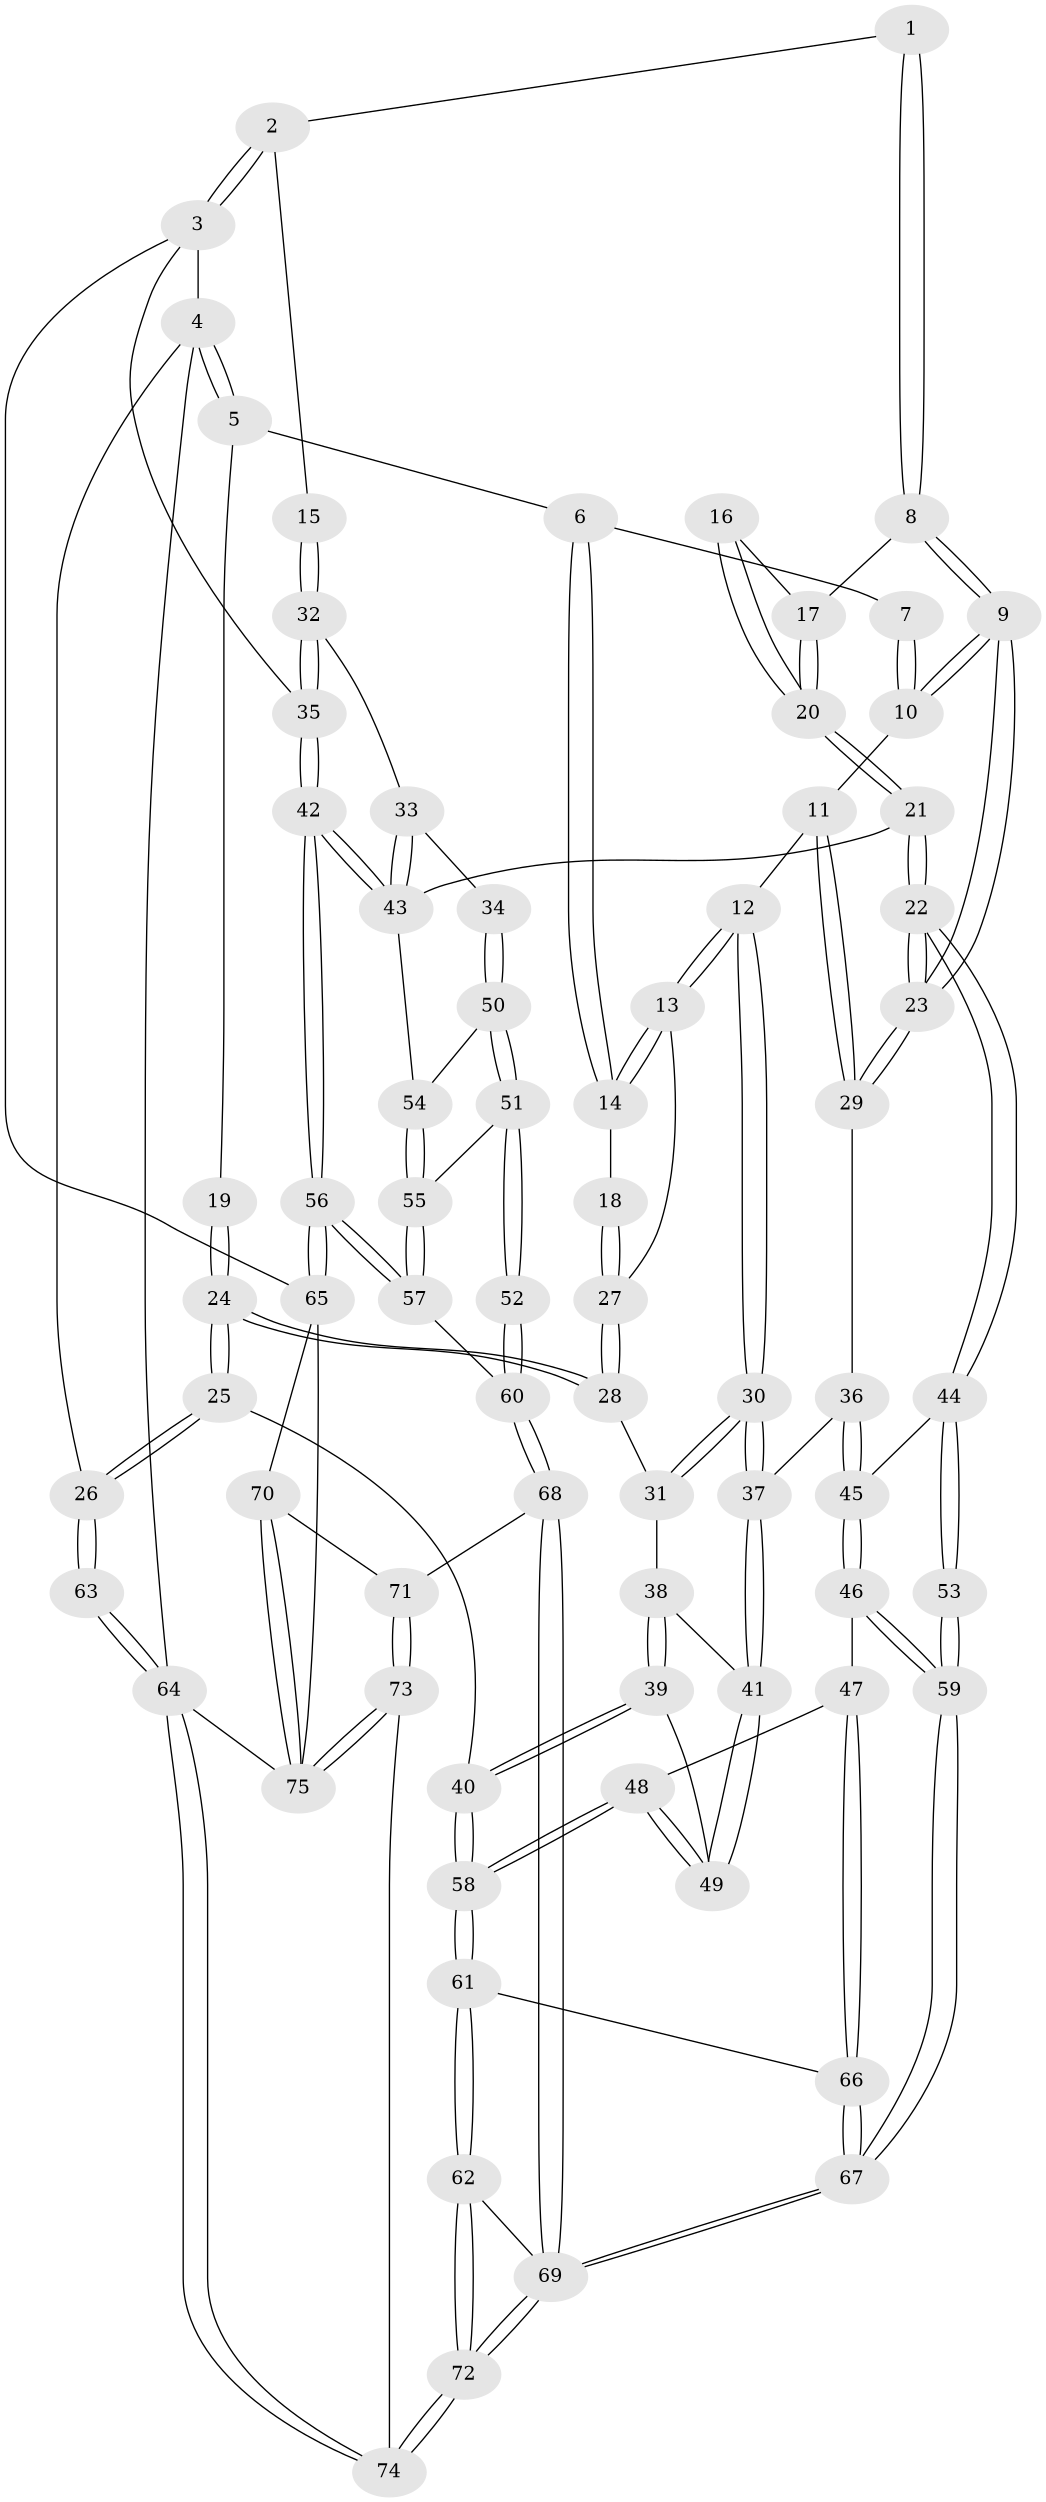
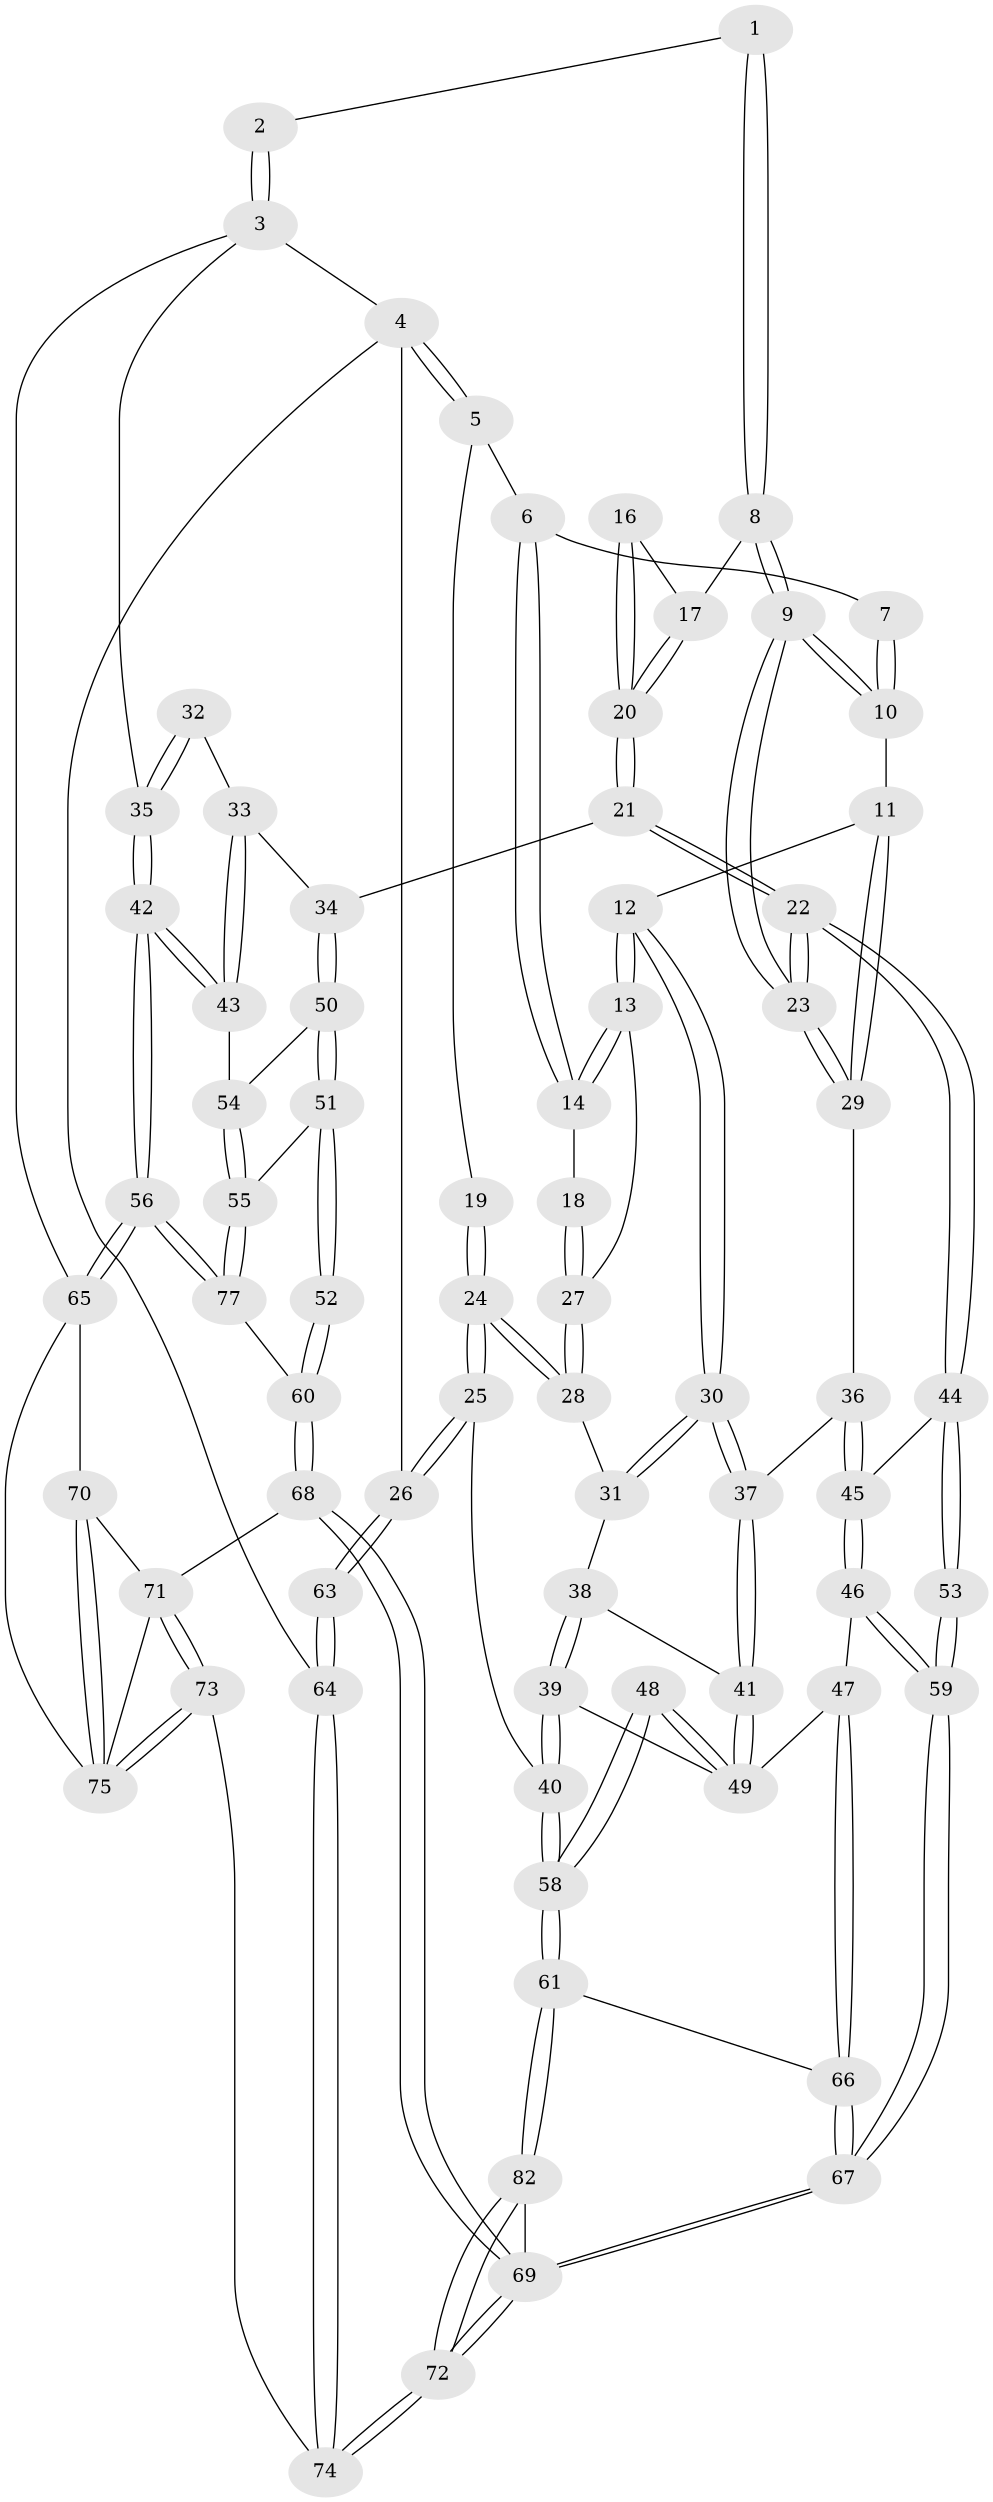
  graph {
    node [color=gray90 style=filled]
    1
    2
    8
    3
-   15
    9
    17
    4
    35
    65
    32
    5
    26
    64
    42
    75
    70
    6
    19
    63
    74
    7
    14
    24
    10
    18
    11
    23
    20
    29
    12
    13
    30
    36
    27
    31
    37
    28
    16
    33
    21
    25
    22
    34
    44
    50
    45
    53
    40
    58
    38
    41
    39
    43
    54
    51
    56
    46
    49
    61
-   57
+   57 [label=77]
    55
    59
    47
    48
    66
    67
    52
    60
    68
-   62
+   62 [label=82]
    69
    71
    72
    73
    1 -- 2
    1 -- 8
    1 -- 8
    2 -- 3
    2 -- 3
-   2 -- 15
    8 -- 9
    8 -- 9
    8 -- 17
    3 -- 4
    3 -- 35
    3 -- 65
-   15 -- 32
-   15 -- 32
    9 -- 10
    9 -- 10
    9 -- 23
    9 -- 23
    17 -- 20
    17 -- 20
    4 -- 5
    4 -- 5
    4 -- 26
    4 -- 64
    35 -- 42
    35 -- 42
    65 -- 75
    65 -- 70
    32 -- 35
    32 -- 35
    32 -- 33
    5 -- 6
    5 -- 19
    26 -- 63
    26 -- 63
-   64 -- 75
+   71 -- 75
    64 -- 74
    64 -- 74
    42 -- 43
    42 -- 43
    42 -- 56
    42 -- 56
    70 -- 75
    70 -- 75
    70 -- 71
    6 -- 7
    6 -- 14
    6 -- 14
    19 -- 24
    19 -- 24
    63 -- 64
    63 -- 64
    7 -- 10
    7 -- 10
    14 -- 18
    24 -- 28
    24 -- 28
    24 -- 25
    24 -- 25
    10 -- 11
    18 -- 27
    18 -- 27
    11 -- 29
    11 -- 29
    11 -- 12
    23 -- 29
    23 -- 29
    20 -- 21
    20 -- 21
    29 -- 36
    12 -- 13
    12 -- 13
    12 -- 30
    12 -- 30
    13 -- 14
    13 -- 14
    13 -- 27
    30 -- 31
    30 -- 31
    30 -- 37
    30 -- 37
    36 -- 37
    36 -- 45
    36 -- 45
    27 -- 28
    27 -- 28
    31 -- 38
    37 -- 41
    37 -- 41
    28 -- 31
    16 -- 17
    16 -- 20
    16 -- 20
    33 -- 34
    33 -- 43
    33 -- 43
    21 -- 22
    21 -- 22
-   21 -- 43
+   21 -- 34
    25 -- 26
    25 -- 26
    25 -- 40
    22 -- 23
    22 -- 23
    22 -- 44
    22 -- 44
    34 -- 50
    34 -- 50
    44 -- 45
    44 -- 53
    44 -- 53
    50 -- 54
    50 -- 51
    50 -- 51
    45 -- 46
    45 -- 46
    53 -- 59
    53 -- 59
    40 -- 58
    40 -- 58
    58 -- 61
    58 -- 61
    38 -- 41
    38 -- 39
    38 -- 39
    41 -- 49
    41 -- 49
    39 -- 40
    39 -- 40
    39 -- 49
    43 -- 54
    54 -- 55
    54 -- 55
    51 -- 55
    51 -- 52
    51 -- 52
    56 -- 65
    56 -- 65
    56 -- 57
    56 -- 57
    46 -- 59
    46 -- 59
    46 -- 47
    61 -- 66
    61 -- 62
    61 -- 62
    57 -- 60
    55 -- 57
    55 -- 57
    59 -- 67
    59 -- 67
-   47 -- 48
+   47 -- 49
    47 -- 66
    47 -- 66
    48 -- 58
    48 -- 58
    48 -- 49
    48 -- 49
    66 -- 67
    66 -- 67
    67 -- 69
    67 -- 69
    52 -- 60
    52 -- 60
    60 -- 68
    60 -- 68
    68 -- 69
    68 -- 69
    68 -- 71
    62 -- 69
    62 -- 72
    62 -- 72
    69 -- 72
    69 -- 72
    71 -- 73
    71 -- 73
    72 -- 74
    72 -- 74
    73 -- 75
    73 -- 75
    73 -- 74
  }
